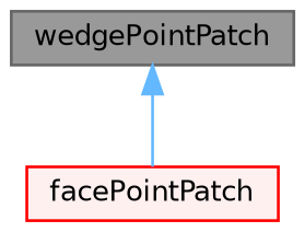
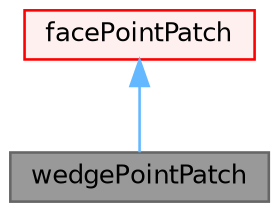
  digraph {
    node [fontname=Helvetica fontsize=10 shape=box style=filled]
    n1 [color=gray40 fillcolor=grey60 fontcolor=black height=0.2 label=wedgePointPatch width=0.4]
    n2 [color=red fillcolor="#FFF0F0" height=0.2 label=facePointPatch width=0.4]
-   n1 -> n2 [color=steelblue1 dir=back fontname=Helvetica fontsize=10 labelfontname=Helvetica labelfontsize=10 style=solid]
+   n2 -> n1 [color=steelblue1 dir=back fontname=Helvetica fontsize=10 labelfontname=Helvetica labelfontsize=10 style=solid]
  }
